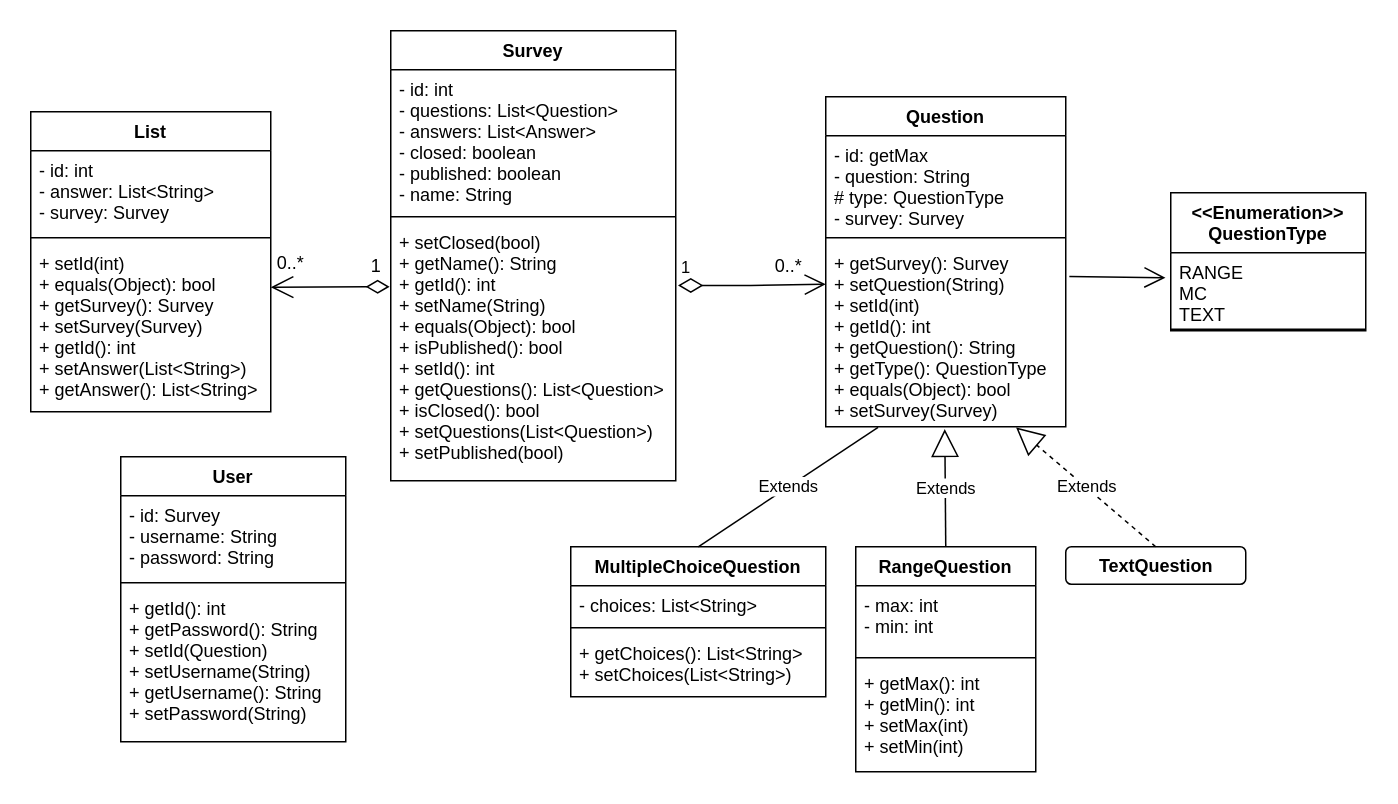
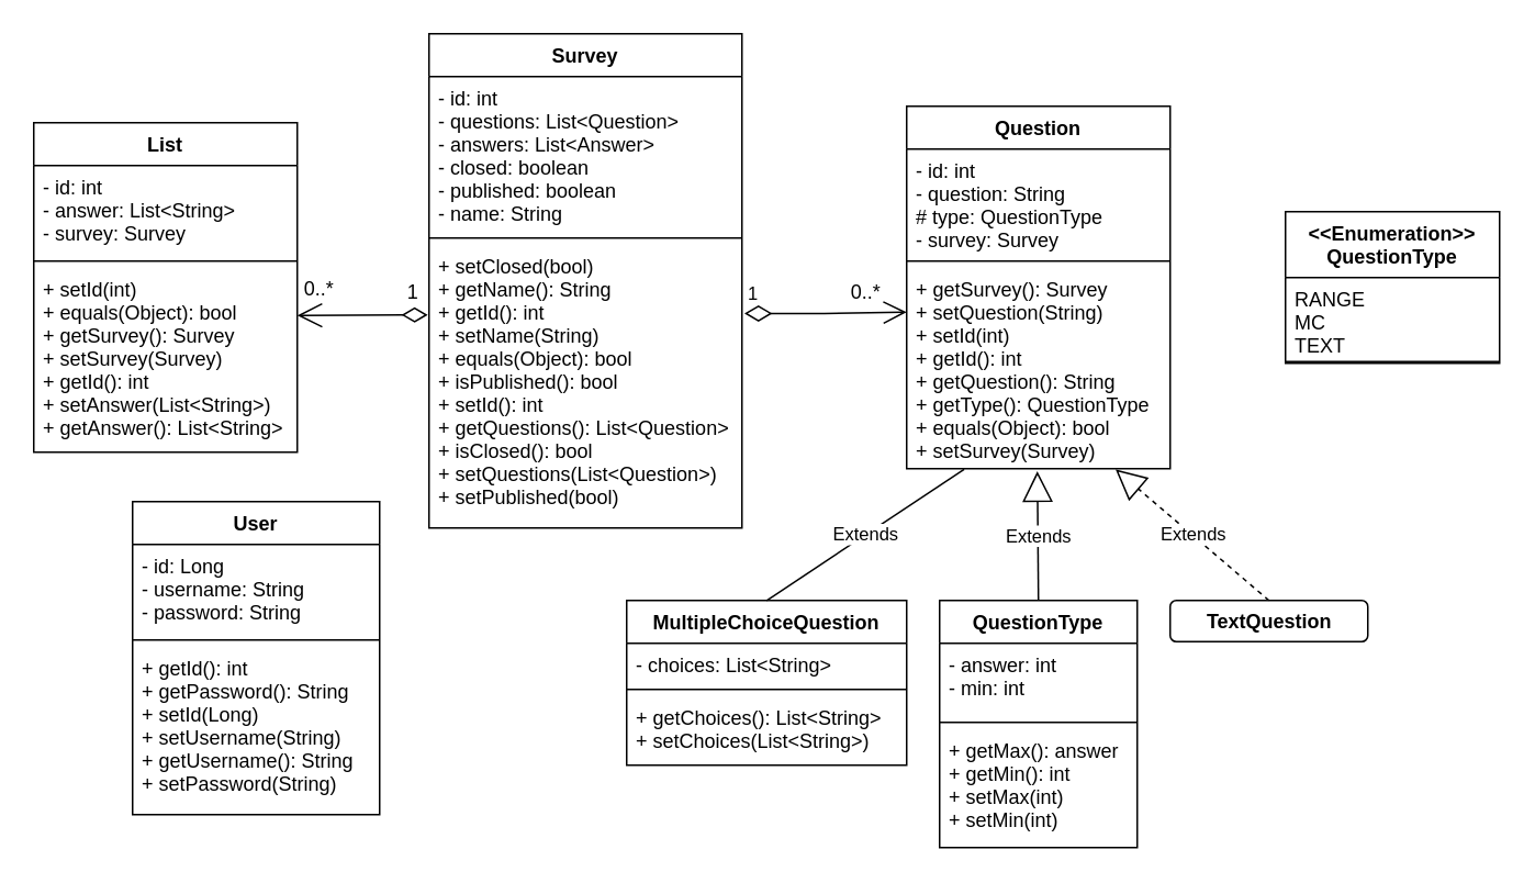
  <mxCell id="0" />
  <mxCell id="1" parent="0" />
  <mxCell id="2" value="Survey" style="swimlane;fontStyle=1;align=center;verticalAlign=top;childLayout=stackLayout;horizontal=1;startSize=26;horizontalStack=0;resizeParent=1;resizeParentMax=0;resizeLast=0;collapsible=0;marginBottom=0;" vertex="1" parent="1"><mxGeometry x="260" y="20" width="190" height="300" as="geometry" /></mxCell>
  <mxCell id="3" value="- id: int&#10;- questions: List&lt;Question&gt;&#10;- answers: List&lt;Answer&gt;&#10;- closed: boolean&#10;- published: boolean&#10;- name: String&#10;" style="text;strokeColor=none;fillColor=none;align=left;verticalAlign=top;spacingLeft=4;spacingRight=4;overflow=hidden;rotatable=0;points=[[0,0.5],[1,0.5]];portConstraint=eastwest;" vertex="1" parent="2"><mxGeometry y="26" width="190" height="94" as="geometry" /></mxCell>
  <mxCell id="4" value="" style="line;strokeWidth=1;fillColor=none;align=left;verticalAlign=middle;spacingTop=-1;spacingLeft=3;spacingRight=3;rotatable=0;labelPosition=right;points=[];portConstraint=eastwest;" vertex="1" parent="2"><mxGeometry y="120" width="190" height="8" as="geometry" /></mxCell>
  <mxCell id="5" value="+ setClosed(bool)&#10;+ getName(): String&#10;+ getId(): int&#10;+ setName(String)&#10;+ equals(Object): bool&#10;+ isPublished(): bool&#10;+ setId(): int&#10;+ getQuestions(): List&lt;Question&gt;&#10;+ isClosed(): bool&#10;+ setQuestions(List&lt;Question&gt;)&#10;+ setPublished(bool)&#10;&#10;" style="text;strokeColor=none;fillColor=none;align=left;verticalAlign=top;spacingLeft=4;spacingRight=4;overflow=hidden;rotatable=0;points=[[0,0.5],[1,0.5]];portConstraint=eastwest;" vertex="1" parent="2"><mxGeometry y="128" width="190" height="172" as="geometry" /></mxCell>
  <mxCell id="6" value="Question" style="swimlane;fontStyle=1;align=center;verticalAlign=top;childLayout=stackLayout;horizontal=1;startSize=26;horizontalStack=0;resizeParent=1;resizeParentMax=0;resizeLast=0;collapsible=0;marginBottom=0;" vertex="1" parent="1"><mxGeometry x="550" y="64" width="160" height="220" as="geometry" /></mxCell>
- <mxCell id="7" value="- id: getMax&#10;- question: String&#10;# type: QuestionType&#10;- survey: Survey&#10;" style="text;strokeColor=none;fillColor=none;align=left;verticalAlign=top;spacingLeft=4;spacingRight=4;overflow=hidden;rotatable=0;points=[[0,0.5],[1,0.5]];portConstraint=eastwest;" vertex="1" parent="6"><mxGeometry y="26" width="160" height="64" as="geometry" /></mxCell>
+ <mxCell id="7" value="- id: int&#10;- question: String&#10;# type: QuestionType&#10;- survey: Survey&#10;" style="text;strokeColor=none;fillColor=none;align=left;verticalAlign=top;spacingLeft=4;spacingRight=4;overflow=hidden;rotatable=0;points=[[0,0.5],[1,0.5]];portConstraint=eastwest;" vertex="1" parent="6"><mxGeometry y="26" width="160" height="64" as="geometry" /></mxCell>
  <mxCell id="8" value="" style="line;strokeWidth=1;fillColor=none;align=left;verticalAlign=middle;spacingTop=-1;spacingLeft=3;spacingRight=3;rotatable=0;labelPosition=right;points=[];portConstraint=eastwest;" vertex="1" parent="6"><mxGeometry y="90" width="160" height="8" as="geometry" /></mxCell>
  <mxCell id="9" value="+ getSurvey(): Survey&#10;+ setQuestion(String)&#10;+ setId(int)&#10;+ getId(): int&#10;+ getQuestion(): String&#10;+ getType(): QuestionType&#10;+ equals(Object): bool&#10;+ setSurvey(Survey)&#10;" style="text;strokeColor=none;fillColor=none;align=left;verticalAlign=top;spacingLeft=4;spacingRight=4;overflow=hidden;rotatable=0;points=[[0,0.5],[1,0.5]];portConstraint=eastwest;" vertex="1" parent="6"><mxGeometry y="98" width="160" height="122" as="geometry" /></mxCell>
  <mxCell id="10" value="List" style="swimlane;fontStyle=1;align=center;verticalAlign=top;childLayout=stackLayout;horizontal=1;startSize=26;horizontalStack=0;resizeParent=1;resizeParentMax=0;resizeLast=0;collapsible=0;marginBottom=0;" vertex="1" parent="1"><mxGeometry x="20" y="74" width="160" height="200" as="geometry" /></mxCell>
  <mxCell id="11" value="- id: int&#10;- answer: List&lt;String&gt;&#10;- survey: Survey&#10;" style="text;strokeColor=none;fillColor=none;align=left;verticalAlign=top;spacingLeft=4;spacingRight=4;overflow=hidden;rotatable=0;points=[[0,0.5],[1,0.5]];portConstraint=eastwest;" vertex="1" parent="10"><mxGeometry y="26" width="160" height="54" as="geometry" /></mxCell>
  <mxCell id="12" value="" style="line;strokeWidth=1;fillColor=none;align=left;verticalAlign=middle;spacingTop=-1;spacingLeft=3;spacingRight=3;rotatable=0;labelPosition=right;points=[];portConstraint=eastwest;" vertex="1" parent="10"><mxGeometry y="80" width="160" height="8" as="geometry" /></mxCell>
  <mxCell id="13" value="+ setId(int)&#10;+ equals(Object): bool&#10;+ getSurvey(): Survey&#10;+ setSurvey(Survey)&#10;+ getId(): int&#10;+ setAnswer(List&lt;String&gt;)&#10;+ getAnswer(): List&lt;String&gt;&#10;" style="text;strokeColor=none;fillColor=none;align=left;verticalAlign=top;spacingLeft=4;spacingRight=4;overflow=hidden;rotatable=0;points=[[0,0.5],[1,0.5]];portConstraint=eastwest;" vertex="1" parent="10"><mxGeometry y="88" width="160" height="112" as="geometry" /></mxCell>
  <mxCell id="14" value="User" style="swimlane;fontStyle=1;align=center;verticalAlign=top;childLayout=stackLayout;horizontal=1;startSize=26;horizontalStack=0;resizeParent=1;resizeParentMax=0;resizeLast=0;collapsible=0;marginBottom=0;" vertex="1" parent="1"><mxGeometry x="80" y="304" width="150" height="190" as="geometry" /></mxCell>
- <mxCell id="15" value="- id: Survey&#10;- username: String&#10;- password: String&#10;&#10;" style="text;strokeColor=none;fillColor=none;align=left;verticalAlign=top;spacingLeft=4;spacingRight=4;overflow=hidden;rotatable=0;points=[[0,0.5],[1,0.5]];portConstraint=eastwest;" vertex="1" parent="14"><mxGeometry y="26" width="150" height="54" as="geometry" /></mxCell>
+ <mxCell id="15" value="- id: Long&#10;- username: String&#10;- password: String&#10;&#10;" style="text;strokeColor=none;fillColor=none;align=left;verticalAlign=top;spacingLeft=4;spacingRight=4;overflow=hidden;rotatable=0;points=[[0,0.5],[1,0.5]];portConstraint=eastwest;" vertex="1" parent="14"><mxGeometry y="26" width="150" height="54" as="geometry" /></mxCell>
  <mxCell id="16" value="" style="line;strokeWidth=1;fillColor=none;align=left;verticalAlign=middle;spacingTop=-1;spacingLeft=3;spacingRight=3;rotatable=0;labelPosition=right;points=[];portConstraint=eastwest;" vertex="1" parent="14"><mxGeometry y="80" width="150" height="8" as="geometry" /></mxCell>
- <mxCell id="17" value="+ getId(): int&#10;+ getPassword(): String&#10;+ setId(Question)&#10;+ setUsername(String)&#10;+ getUsername(): String&#10;+ setPassword(String)&#10;&#10;" style="text;strokeColor=none;fillColor=none;align=left;verticalAlign=top;spacingLeft=4;spacingRight=4;overflow=hidden;rotatable=0;points=[[0,0.5],[1,0.5]];portConstraint=eastwest;" vertex="1" parent="14"><mxGeometry y="88" width="150" height="102" as="geometry" /></mxCell>
- <mxCell id="18" value="RangeQuestion" style="swimlane;fontStyle=1;align=center;verticalAlign=top;childLayout=stackLayout;horizontal=1;startSize=26;horizontalStack=0;resizeParent=1;resizeParentMax=0;resizeLast=0;collapsible=0;marginBottom=0;" vertex="1" parent="1"><mxGeometry x="570" y="364" width="120" height="150" as="geometry" /></mxCell>
- <mxCell id="19" value="- max: int&#10;- min: int&#10;" style="text;strokeColor=none;fillColor=none;align=left;verticalAlign=top;spacingLeft=4;spacingRight=4;overflow=hidden;rotatable=0;points=[[0,0.5],[1,0.5]];portConstraint=eastwest;" vertex="1" parent="18"><mxGeometry y="26" width="120" height="44" as="geometry" /></mxCell>
+ <mxCell id="17" value="+ getId(): int&#10;+ getPassword(): String&#10;+ setId(Long)&#10;+ setUsername(String)&#10;+ getUsername(): String&#10;+ setPassword(String)&#10;&#10;" style="text;strokeColor=none;fillColor=none;align=left;verticalAlign=top;spacingLeft=4;spacingRight=4;overflow=hidden;rotatable=0;points=[[0,0.5],[1,0.5]];portConstraint=eastwest;" vertex="1" parent="14"><mxGeometry y="88" width="150" height="102" as="geometry" /></mxCell>
+ <mxCell id="18" value="QuestionType" style="swimlane;fontStyle=1;align=center;verticalAlign=top;childLayout=stackLayout;horizontal=1;startSize=26;horizontalStack=0;resizeParent=1;resizeParentMax=0;resizeLast=0;collapsible=0;marginBottom=0;" vertex="1" parent="1"><mxGeometry x="570" y="364" width="120" height="150" as="geometry" /></mxCell>
+ <mxCell id="19" value="- answer: int&#10;- min: int&#10;" style="text;strokeColor=none;fillColor=none;align=left;verticalAlign=top;spacingLeft=4;spacingRight=4;overflow=hidden;rotatable=0;points=[[0,0.5],[1,0.5]];portConstraint=eastwest;" vertex="1" parent="18"><mxGeometry y="26" width="120" height="44" as="geometry" /></mxCell>
  <mxCell id="20" value="" style="line;strokeWidth=1;fillColor=none;align=left;verticalAlign=middle;spacingTop=-1;spacingLeft=3;spacingRight=3;rotatable=0;labelPosition=right;points=[];portConstraint=eastwest;" vertex="1" parent="18"><mxGeometry y="70" width="120" height="8" as="geometry" /></mxCell>
- <mxCell id="21" value="+ getMax(): int&#10;+ getMin(): int&#10;+ setMax(int)&#10;+ setMin(int)&#10;" style="text;strokeColor=none;fillColor=none;align=left;verticalAlign=top;spacingLeft=4;spacingRight=4;overflow=hidden;rotatable=0;points=[[0,0.5],[1,0.5]];portConstraint=eastwest;" vertex="1" parent="18"><mxGeometry y="78" width="120" height="72" as="geometry" /></mxCell>
+ <mxCell id="21" value="+ getMax(): answer&#10;+ getMin(): int&#10;+ setMax(int)&#10;+ setMin(int)&#10;" style="text;strokeColor=none;fillColor=none;align=left;verticalAlign=top;spacingLeft=4;spacingRight=4;overflow=hidden;rotatable=0;points=[[0,0.5],[1,0.5]];portConstraint=eastwest;" vertex="1" parent="18"><mxGeometry y="78" width="120" height="72" as="geometry" /></mxCell>
  <mxCell id="22" value="&lt;&lt;Enumeration&gt;&gt;&#10;QuestionType" style="swimlane;fontStyle=1;align=center;verticalAlign=top;childLayout=stackLayout;horizontal=1;startSize=40;horizontalStack=0;resizeParent=1;resizeParentMax=0;resizeLast=0;collapsible=0;marginBottom=0;" vertex="1" parent="1"><mxGeometry x="780" y="128" width="130" height="92" as="geometry" /></mxCell>
  <mxCell id="23" value="RANGE&#10;MC&#10;TEXT&#10;" style="text;strokeColor=none;fillColor=none;align=left;verticalAlign=top;spacingLeft=4;spacingRight=4;overflow=hidden;rotatable=0;points=[[0,0.5],[1,0.5]];portConstraint=eastwest;" vertex="1" parent="22"><mxGeometry y="40" width="130" height="50" as="geometry" /></mxCell>
  <mxCell id="24" value="" style="line;strokeWidth=1;fillColor=none;align=left;verticalAlign=middle;spacingTop=-1;spacingLeft=3;spacingRight=3;rotatable=0;labelPosition=right;points=[];portConstraint=eastwest;" vertex="1" parent="22"><mxGeometry y="90" width="130" height="2" as="geometry" /></mxCell>
  <mxCell id="25" value="TextQuestion" style="html=1;fontStyle=1;rounded=1;" vertex="1" parent="1"><mxGeometry x="710" y="364" width="120" height="25" as="geometry" /></mxCell>
  <mxCell id="26" value="MultipleChoiceQuestion" style="swimlane;fontStyle=1;align=center;verticalAlign=top;childLayout=stackLayout;horizontal=1;startSize=26;horizontalStack=0;resizeParent=1;resizeParentMax=0;resizeLast=0;collapsible=0;marginBottom=0;" vertex="1" parent="1"><mxGeometry x="380" y="364" width="170" height="100" as="geometry" /></mxCell>
  <mxCell id="27" value="- choices: List&lt;String&gt;" style="text;strokeColor=none;fillColor=none;align=left;verticalAlign=top;spacingLeft=4;spacingRight=4;overflow=hidden;rotatable=0;points=[[0,0.5],[1,0.5]];portConstraint=eastwest;" vertex="1" parent="26"><mxGeometry y="26" width="170" height="24" as="geometry" /></mxCell>
  <mxCell id="28" value="" style="line;strokeWidth=1;fillColor=none;align=left;verticalAlign=middle;spacingTop=-1;spacingLeft=3;spacingRight=3;rotatable=0;labelPosition=right;points=[];portConstraint=eastwest;" vertex="1" parent="26"><mxGeometry y="50" width="170" height="8" as="geometry" /></mxCell>
  <mxCell id="29" value="+ getChoices(): List&lt;String&gt;&#10;+ setChoices(List&lt;String&gt;)&#10;" style="text;strokeColor=none;fillColor=none;align=left;verticalAlign=top;spacingLeft=4;spacingRight=4;overflow=hidden;rotatable=0;points=[[0,0.5],[1,0.5]];portConstraint=eastwest;" vertex="1" parent="26"><mxGeometry y="58" width="170" height="42" as="geometry" /></mxCell>
  <mxCell id="30" value="Extends" style="endArrow=none;endSize=16;endFill=0;html=1;rounded=0;exitX=0.5;exitY=0;exitDx=0;exitDy=0;entryX=0.218;entryY=1.004;entryDx=0;entryDy=0;entryPerimeter=0;" edge="1" parent="1" source="26" target="9"><mxGeometry width="160" relative="1" as="geometry"><mxPoint x="385" y="304" as="sourcePoint" /><mxPoint x="545" y="304" as="targetPoint" /></mxGeometry></mxCell>
  <mxCell id="31" value="Extends" style="endArrow=block;endSize=16;endFill=0;html=1;rounded=0;exitX=0.5;exitY=0;exitDx=0;exitDy=0;entryX=0.496;entryY=1.013;entryDx=0;entryDy=0;entryPerimeter=0;" edge="1" parent="1" source="18" target="9"><mxGeometry width="160" relative="1" as="geometry"><mxPoint x="630" y="353.51" as="sourcePoint" /><mxPoint x="749.88" y="273.998" as="targetPoint" /></mxGeometry></mxCell>
  <mxCell id="32" value="Extends" style="endArrow=block;endSize=16;endFill=0;html=1;rounded=0;exitX=0.5;exitY=0;exitDx=0;exitDy=0;entryX=0.793;entryY=1.004;entryDx=0;entryDy=0;entryPerimeter=0;dashed=1;" edge="1" parent="1" source="25" target="9"><mxGeometry width="160" relative="1" as="geometry"><mxPoint x="720" y="303.51" as="sourcePoint" /><mxPoint x="839.88" y="223.998" as="targetPoint" /></mxGeometry></mxCell>
- <mxCell id="33" value="" style="endArrow=open;endFill=1;endSize=12;html=1;rounded=0;exitX=1.015;exitY=0.179;exitDx=0;exitDy=0;exitPerimeter=0;entryX=-0.027;entryY=0.333;entryDx=0;entryDy=0;entryPerimeter=0;" edge="1" parent="1" source="9" target="23"><mxGeometry width="160" relative="1" as="geometry"><mxPoint x="790" y="258.58" as="sourcePoint" /><mxPoint x="950" y="258.58" as="targetPoint" /></mxGeometry></mxCell>
  <mxCell id="34" value="1" style="endArrow=open;html=1;endSize=12;startArrow=diamondThin;startSize=14;startFill=0;edgeStyle=orthogonalEdgeStyle;align=left;verticalAlign=bottom;rounded=0;exitX=1.008;exitY=0.243;exitDx=0;exitDy=0;exitPerimeter=0;" edge="1" parent="1" source="5"><mxGeometry x="-1" y="3" relative="1" as="geometry"><mxPoint x="390" y="194" as="sourcePoint" /><mxPoint x="550" y="189" as="targetPoint" /></mxGeometry></mxCell>
  <mxCell id="35" value="0..*" style="text;html=1;align=center;verticalAlign=middle;resizable=0;points=[];autosize=1;strokeColor=none;fillColor=none;" vertex="1" parent="1"><mxGeometry x="510" y="167" width="30" height="20" as="geometry" /></mxCell>
  <mxCell id="36" value="" style="endArrow=diamondThin;html=1;rounded=0;entryX=-0.004;entryY=0.248;entryDx=0;entryDy=0;entryPerimeter=0;endFill=0;startArrow=open;startFill=0;endSize=13;startSize=13;" edge="1" parent="1" target="5"><mxGeometry width="50" height="50" relative="1" as="geometry"><mxPoint x="180" y="191" as="sourcePoint" /><mxPoint x="330" y="184" as="targetPoint" /></mxGeometry></mxCell>
  <mxCell id="37" value="1" style="text;html=1;align=center;verticalAlign=middle;resizable=0;points=[];autosize=1;strokeColor=none;fillColor=none;" vertex="1" parent="1"><mxGeometry x="240" y="167" width="20" height="20" as="geometry" /></mxCell>
  <mxCell id="38" value="0..*" style="text;html=1;align=center;verticalAlign=middle;resizable=0;points=[];autosize=1;strokeColor=none;fillColor=none;" vertex="1" parent="1"><mxGeometry x="178" y="165" width="30" height="20" as="geometry" /></mxCell>
